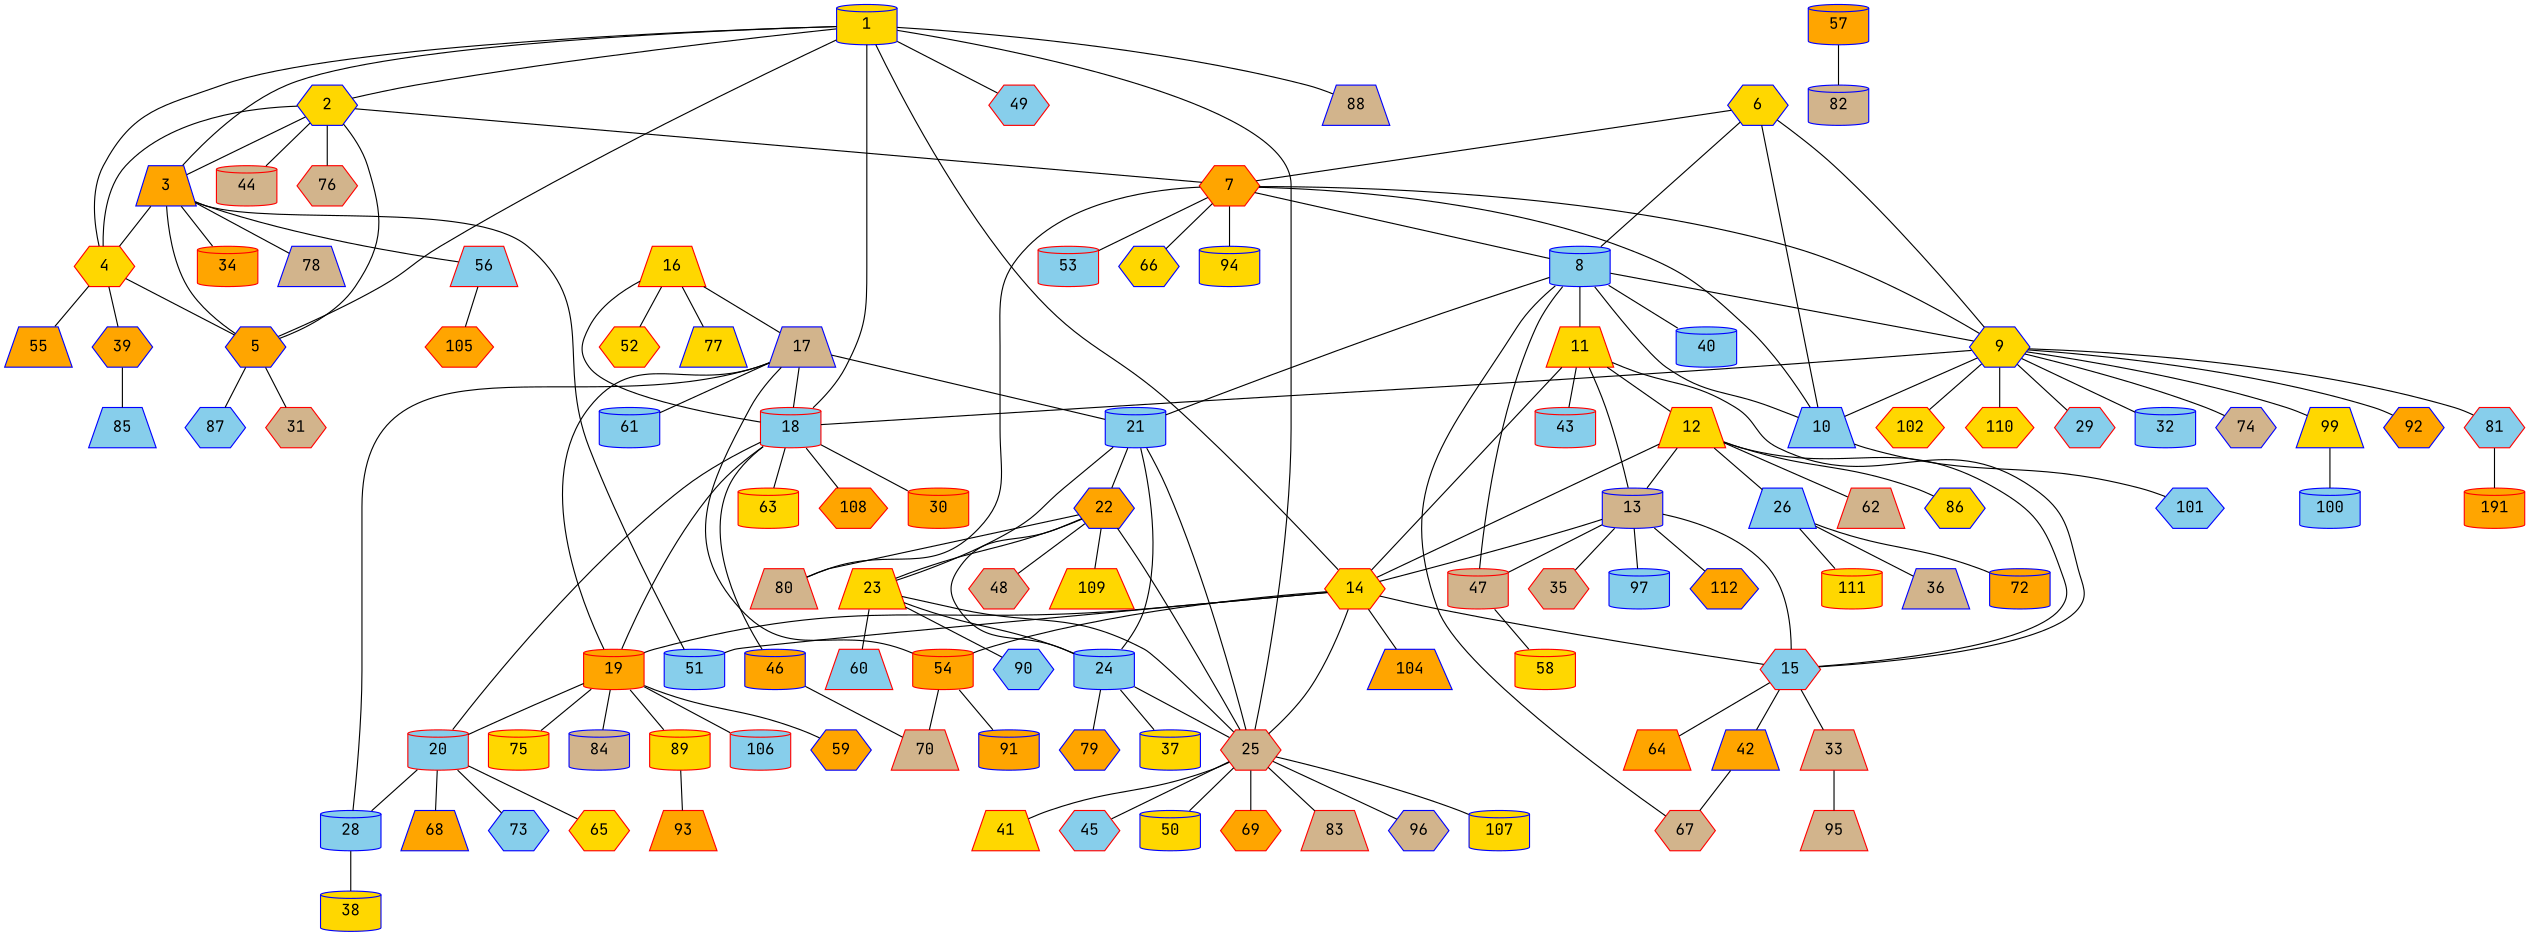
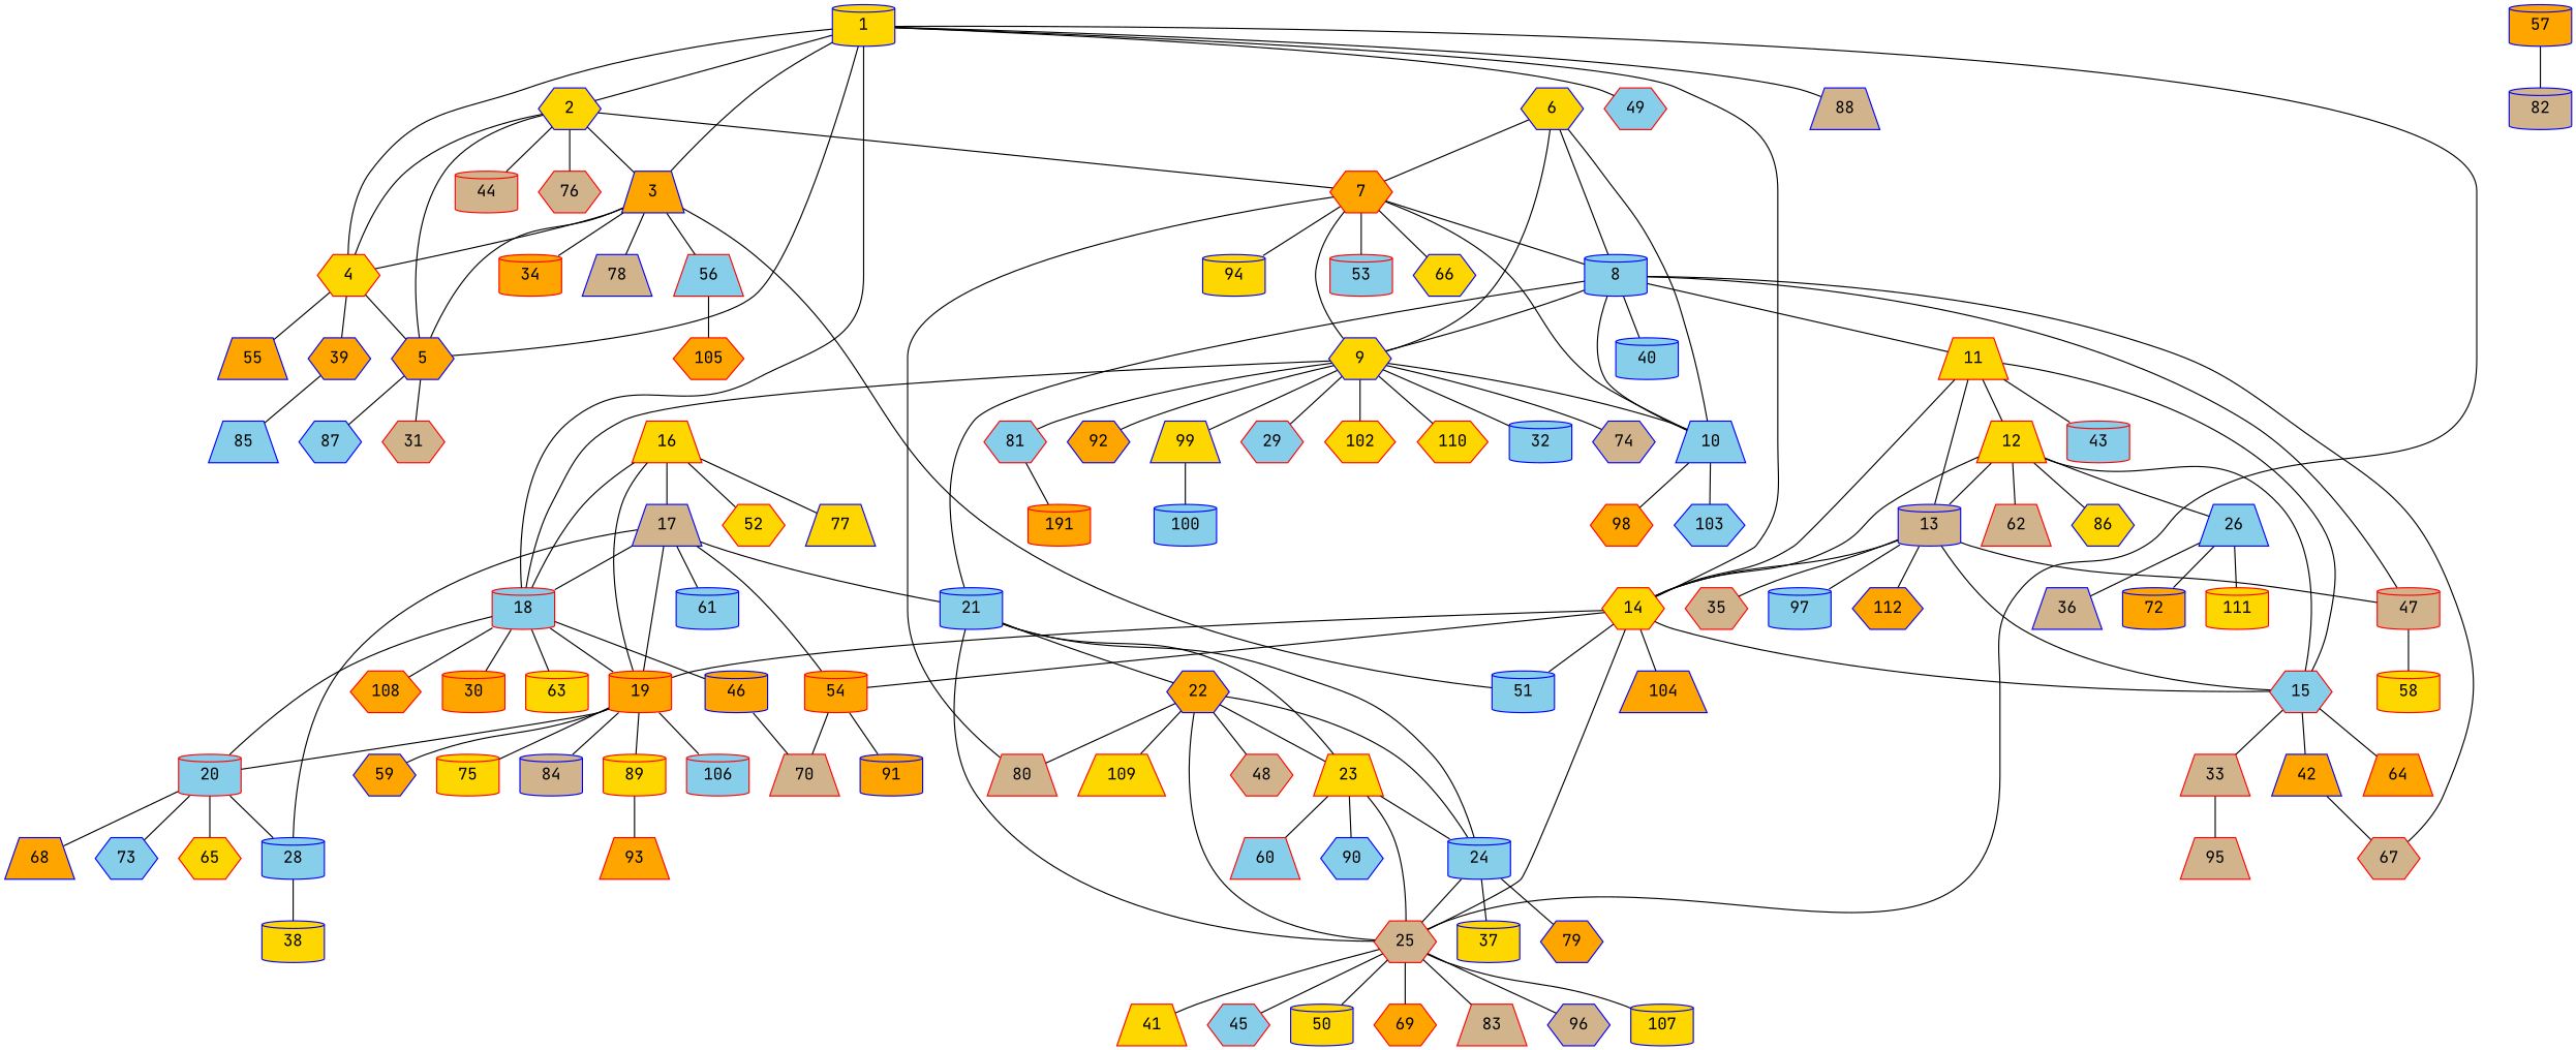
  graph {
    fontname="JetBrains Mono"
    node [color=blue fillcolor=gold fontname="JetBrains Mono" shape=hexagon style=filled]
    edge [fontname="JetBrains Mono"]
    2
    1 [shape=cylinder]
    3 [fillcolor=orange shape=trapezium]
    4 [color=red]
    5 [fillcolor=orange]
    14 [color=red]
    18 [color=red fillcolor=skyblue shape=cylinder]
    25 [color=red fillcolor=tan]
    49 [color=red fillcolor=skyblue]
    88 [fillcolor=tan shape=trapezium]
    7 [color=red fillcolor=orange]
    44 [color=red fillcolor=tan shape=cylinder]
    76 [color=red fillcolor=tan]
    34 [color=red fillcolor=orange shape=cylinder]
    51 [fillcolor=skyblue shape=cylinder]
    56 [color=red fillcolor=skyblue shape=trapezium]
    78 [fillcolor=tan shape=trapezium]
    39 [fillcolor=orange]
    55 [fillcolor=orange shape=trapezium]
    31 [color=red fillcolor=tan]
    87 [fillcolor=skyblue]
    15 [color=red fillcolor=skyblue]
    19 [color=red fillcolor=orange shape=cylinder]
    54 [color=red fillcolor=orange shape=cylinder]
    104 [fillcolor=orange shape=trapezium]
    20 [color=red fillcolor=skyblue shape=cylinder]
    30 [color=red fillcolor=orange shape=cylinder]
    46 [fillcolor=orange shape=cylinder]
    63 [color=red shape=cylinder]
    108 [color=red fillcolor=orange]
    41 [color=red shape=trapezium]
    45 [color=red fillcolor=skyblue]
    50 [shape=cylinder]
    69 [color=red fillcolor=orange]
    83 [color=red fillcolor=tan shape=trapezium]
    96 [fillcolor=tan]
    107 [shape=cylinder]
    8 [fillcolor=skyblue shape=cylinder]
    9
    10 [fillcolor=skyblue shape=trapezium]
    53 [color=red fillcolor=skyblue shape=cylinder]
    66
    80 [color=red fillcolor=tan shape=trapezium]
    94 [shape=cylinder]
    105 [color=red fillcolor=orange]
    85 [fillcolor=skyblue shape=trapezium]
    6
    11 [color=red shape=trapezium]
    21 [fillcolor=skyblue shape=cylinder]
    40 [fillcolor=skyblue shape=cylinder]
    47 [color=red fillcolor=tan shape=cylinder]
    67 [color=red fillcolor=tan]
    29 [color=red fillcolor=skyblue]
    32 [fillcolor=skyblue shape=cylinder]
    74 [fillcolor=tan]
    81 [color=red fillcolor=skyblue]
    92 [fillcolor=orange]
    99 [shape=trapezium]
    102 [color=red]
    110 [color=red]
-   103 [fillcolor=skyblue label=101]
+   98 [color=red fillcolor=orange]
+   103 [fillcolor=skyblue]
    12 [color=red shape=trapezium]
    13 [fillcolor=tan shape=cylinder]
    43 [color=red fillcolor=skyblue shape=cylinder]
    22 [fillcolor=orange]
    23 [color=red shape=trapezium]
    24 [fillcolor=skyblue shape=cylinder]
    58 [color=red shape=cylinder]
    n70 [color=red fillcolor=orange label=191 shape=cylinder]
    100 [fillcolor=skyblue shape=cylinder]
    26 [fillcolor=skyblue shape=trapezium]
    62 [color=red fillcolor=tan shape=trapezium]
    86
    35 [color=red fillcolor=tan]
    97 [fillcolor=skyblue shape=cylinder]
    112 [fillcolor=orange]
    33 [color=red fillcolor=tan shape=trapezium]
    42 [fillcolor=orange shape=trapezium]
    64 [color=red fillcolor=orange shape=trapezium]
    36 [fillcolor=tan shape=trapezium]
    72 [fillcolor=orange shape=cylinder]
    111 [color=red shape=cylinder]
    59 [fillcolor=orange]
    75 [color=red shape=cylinder]
    84 [fillcolor=tan shape=cylinder]
    89 [color=red shape=cylinder]
    106 [color=red fillcolor=skyblue shape=cylinder]
    70 [color=red fillcolor=tan shape=trapezium]
    91 [fillcolor=orange shape=cylinder]
    95 [color=red fillcolor=tan shape=trapezium]
    16 [color=red shape=trapezium]
    17 [fillcolor=tan shape=trapezium]
    52 [color=red]
    77 [shape=trapezium]
    61 [fillcolor=skyblue shape=cylinder]
    28 [fillcolor=skyblue shape=cylinder]
    65 [color=red]
    68 [fillcolor=orange shape=trapezium]
    73 [fillcolor=skyblue]
    93 [color=red fillcolor=orange shape=trapezium]
    38 [shape=cylinder]
    48 [color=red fillcolor=tan]
    109 [color=red shape=trapezium]
    60 [color=red fillcolor=skyblue shape=trapezium]
    90 [fillcolor=skyblue]
    37 [shape=cylinder]
    79 [fillcolor=orange]
    57 [fillcolor=orange shape=cylinder]
    82 [fillcolor=tan shape=cylinder]
    2 -- 3
    2 -- 4
    2 -- 5
    2 -- 7
    2 -- 44
    2 -- 76
    1 -- 2
    1 -- 3
    1 -- 4
    1 -- 5
    1 -- 14
    1 -- 18
    1 -- 25
    1 -- 49
    1 -- 88
    3 -- 4
    3 -- 5
    3 -- 34
    3 -- 51
    3 -- 56
    3 -- 78
    4 -- 5
    4 -- 39
    4 -- 55
    5 -- 31
    5 -- 87
    14 -- 25
    14 -- 51
    14 -- 15
    14 -- 19
    14 -- 54
    14 -- 104
    18 -- 19
    18 -- 20
    18 -- 30
    18 -- 46
    18 -- 63
    18 -- 108
    25 -- 41
    25 -- 45
    25 -- 50
    25 -- 69
    25 -- 83
    25 -- 96
    25 -- 107
    7 -- 8
    7 -- 9
    7 -- 10
    7 -- 53
    7 -- 66
    7 -- 80
    7 -- 94
    56 -- 105
    39 -- 85
    15 -- 33
    15 -- 42
    15 -- 64
    19 -- 20
    19 -- 59
    19 -- 75
    19 -- 84
    19 -- 89
    19 -- 106
    54 -- 70
    54 -- 91
    20 -- 28
    20 -- 65
    20 -- 68
    20 -- 73
    46 -- 70
    8 -- 9
    8 -- 10
    8 -- 11
    8 -- 21
    8 -- 40
    8 -- 47
    8 -- 67
    9 -- 18
    9 -- 10
    9 -- 29
    9 -- 32
    9 -- 74
    9 -- 81
    9 -- 92
    9 -- 99
    9 -- 102
    9 -- 110
+   10 -- 98
    10 -- 103
    6 -- 7
    6 -- 8
    6 -- 9
    6 -- 10
    11 -- 14
    11 -- 15
    11 -- 12
    11 -- 13
    11 -- 43
    21 -- 25
    21 -- 22
    21 -- 23
    21 -- 24
    47 -- 58
    81 -- n70
    99 -- 100
    12 -- 14
    12 -- 15
    12 -- 13
    12 -- 26
    12 -- 62
    12 -- 86
    13 -- 14
    13 -- 15
    13 -- 47
    13 -- 35
    13 -- 97
    13 -- 112
    22 -- 25
    22 -- 80
    22 -- 23
    22 -- 24
    22 -- 48
    22 -- 109
    23 -- 25
    23 -- 24
    23 -- 60
    23 -- 90
    24 -- 25
    24 -- 37
    24 -- 79
    26 -- 36
    26 -- 72
    26 -- 111
    33 -- 95
    42 -- 67
    89 -- 93
    16 -- 18
+   16 -- 19
    16 -- 17
    16 -- 52
    16 -- 77
    17 -- 18
    17 -- 19
    17 -- 54
    17 -- 21
    17 -- 61
    17 -- 28
    28 -- 38
    57 -- 82
  }
